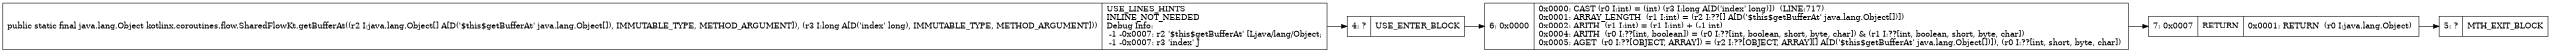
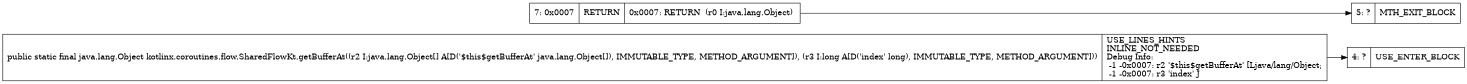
  digraph {
    rankdir=LR
    node [shape=record]
    n1 [label="{4\:\ ?|USE_ENTER_BLOCK\l}"]
-   n2 [label="{6\:\ 0x0000|0x0000: CAST (r0 I:int) = (int) (r3 I:long A[D('index' long)])  (LINE:717)\l0x0001: ARRAY_LENGTH  (r1 I:int) = (r2 I:??[] A[D('$this$getBufferAt' java.lang.Object[])]) \l0x0002: ARITH  (r1 I:int) = (r1 I:int) + (\-1 int) \l0x0004: ARITH  (r0 I:??[int, boolean]) = (r0 I:??[int, boolean, short, byte, char]) & (r1 I:??[int, boolean, short, byte, char]) \l0x0005: AGET  (r0 I:??[OBJECT, ARRAY]) = (r2 I:??[OBJECT, ARRAY][] A[D('$this$getBufferAt' java.lang.Object[])]), (r0 I:??[int, short, byte, char]) \l}"]
-   n3 [label="{7\:\ 0x0007|RETURN\l|0x0001: RETURN  (r0 I:java.lang.Object) \l}"]
+   n3 [label="{7\:\ 0x0007|RETURN\l|0x0007: RETURN  (r0 I:java.lang.Object) \l}"]
    n4 [label="{5\:\ ?|MTH_EXIT_BLOCK\l}"]
    n5 [label="{public static final java.lang.Object kotlinx.coroutines.flow.SharedFlowKt.getBufferAt((r2 I:java.lang.Object[] A[D('$this$getBufferAt' java.lang.Object[]), IMMUTABLE_TYPE, METHOD_ARGUMENT]), (r3 I:long A[D('index' long), IMMUTABLE_TYPE, METHOD_ARGUMENT]))  | USE_LINES_HINTS\lINLINE_NOT_NEEDED\lDebug Info:\l  \-1 \-0x0007: r2 '$this$getBufferAt' [Ljava\/lang\/Object;\l  \-1 \-0x0007: r3 'index' J\l}"]
-   n1 -> n2
-   n2 -> n3
    n3 -> n4
    n5 -> n1
  }
